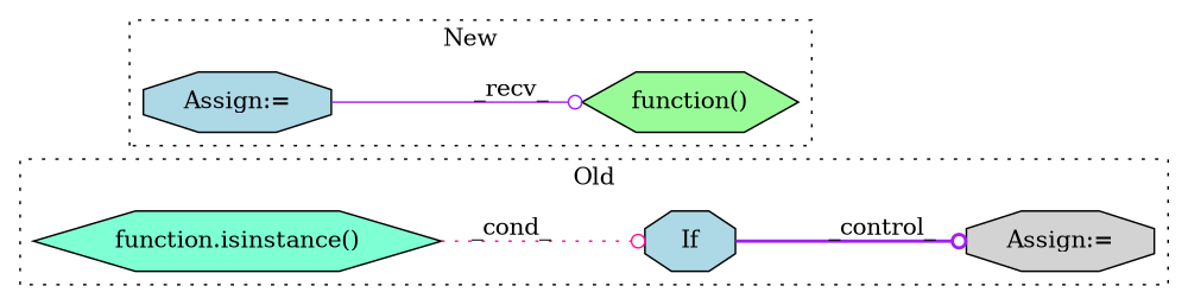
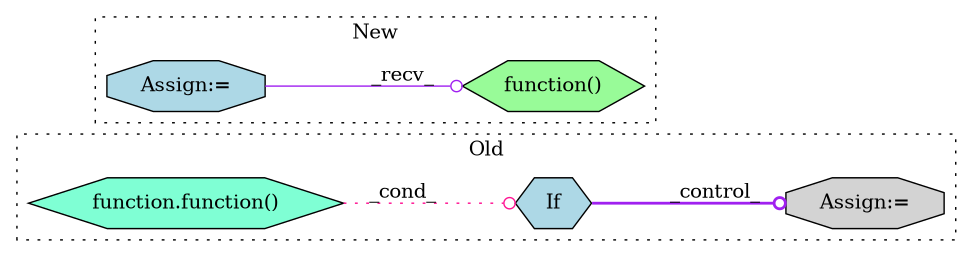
  digraph {
    rankdir=LR
    node [a=75 fillcolor=lightblue l=3 shape=octagon style=filled]
    edge [arrowhead=odot color=purple]
-   n1 [fillcolor=aquamarine l="11,1" label="function.isinstance()" s="4496,4518" shape=hexagon]
-   n2 [a=96 label=If s=4493]
+   n1 [fillcolor=aquamarine l="11,1" label="function.function()" s="4496,4518" shape=hexagon]
+   n2 [a=96 label=If s=4493 shape=hexagon]
    n3 [a=68 fillcolor=lightgrey label="Assign:=" s=4664]
    n4 [fillcolor=palegreen l=68 label="function()" s=6269 shape=hexagon]
    n5 [a=68 label="Assign:=" s=5612]
    subgraph cluster_1 {
      label=Old
      style=dotted
      n1
      n2
      n3
    }
    subgraph cluster_2 {
      label=New
      style=dotted
      n4
      n5
    }
    n1 -> n2 [color=deeppink label=_cond_ style=dotted]
    n2 -> n3 [label=_control_ style=bold]
    n5 -> n4 [label=_recv_ style=solid]
  }
